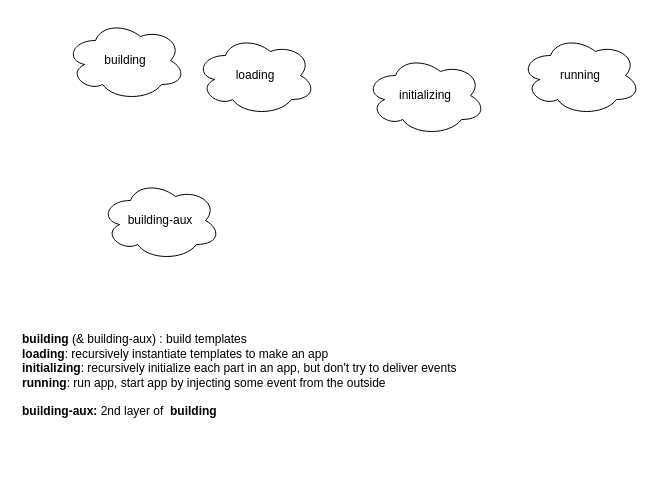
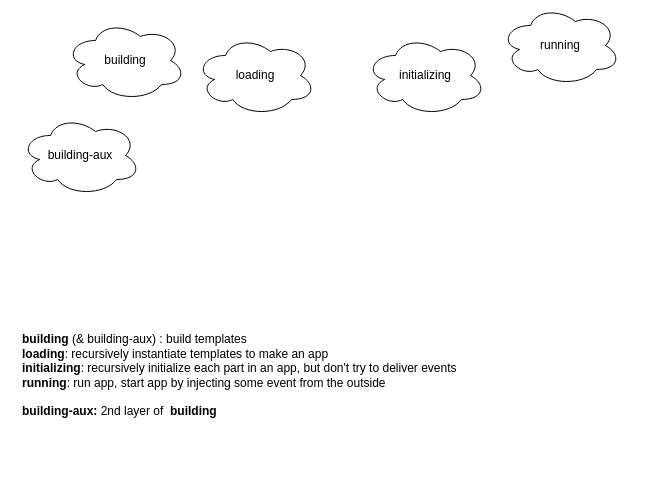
  <mxCell id="0" />
  <mxCell id="1" parent="0" />
  <mxCell id="2" value="building" style="ellipse;shape=cloud;whiteSpace=wrap;html=1;align=center;" vertex="1" parent="1"><mxGeometry x="65" y="20" width="120" height="80" as="geometry" /></mxCell>
- <mxCell id="3" value="running" style="ellipse;shape=cloud;whiteSpace=wrap;html=1;align=center;" vertex="1" parent="1"><mxGeometry x="520" y="35" width="120" height="80" as="geometry" /></mxCell>
- <mxCell id="4" value="initializing" style="ellipse;shape=cloud;whiteSpace=wrap;html=1;align=center;" vertex="1" parent="1"><mxGeometry x="365" y="55" width="120" height="80" as="geometry" /></mxCell>
+ <mxCell id="3" value="running" style="ellipse;shape=cloud;whiteSpace=wrap;html=1;align=center;" vertex="1" parent="1"><mxGeometry x="500" y="5" width="120" height="80" as="geometry" /></mxCell>
+ <mxCell id="4" value="initializing" style="ellipse;shape=cloud;whiteSpace=wrap;html=1;align=center;" vertex="1" parent="1"><mxGeometry x="365" y="35" width="120" height="80" as="geometry" /></mxCell>
  <mxCell id="5" value="loading" style="ellipse;shape=cloud;whiteSpace=wrap;html=1;align=center;" vertex="1" parent="1"><mxGeometry x="195" y="35" width="120" height="80" as="geometry" /></mxCell>
- <mxCell id="6" value="building-aux" style="ellipse;shape=cloud;whiteSpace=wrap;html=1;align=center;" vertex="1" parent="1"><mxGeometry x="100" y="180" width="120" height="80" as="geometry" /></mxCell>
+ <mxCell id="6" value="building-aux" style="ellipse;shape=cloud;whiteSpace=wrap;html=1;align=center;" vertex="1" parent="1"><mxGeometry x="20" y="115" width="120" height="80" as="geometry" /></mxCell>
  <mxCell id="7" value="&lt;b&gt;building&lt;/b&gt; (&amp;amp; building-aux) : build templates&lt;br&gt;&lt;b&gt;loading&lt;/b&gt;: recursively instantiate templates to make an app&lt;br&gt;&lt;b&gt;initializing&lt;/b&gt;: recursively initialize each part in an app, but don't try to deliver events&lt;br&gt;&lt;div&gt;&lt;b&gt;running&lt;/b&gt;: run app, start app by injecting some event from the outside&lt;/div&gt;&lt;div&gt;&lt;br&gt;&lt;/div&gt;&lt;div&gt;&lt;b&gt;building-aux: &lt;/b&gt;2nd layer of&amp;nbsp; &lt;b&gt;building&lt;/b&gt;&lt;/div&gt;" style="text;html=1;strokeColor=none;fillColor=none;align=left;verticalAlign=middle;whiteSpace=wrap;rounded=0;" vertex="1" parent="1"><mxGeometry x="20" y="295" width="600" height="160" as="geometry" /></mxCell>
